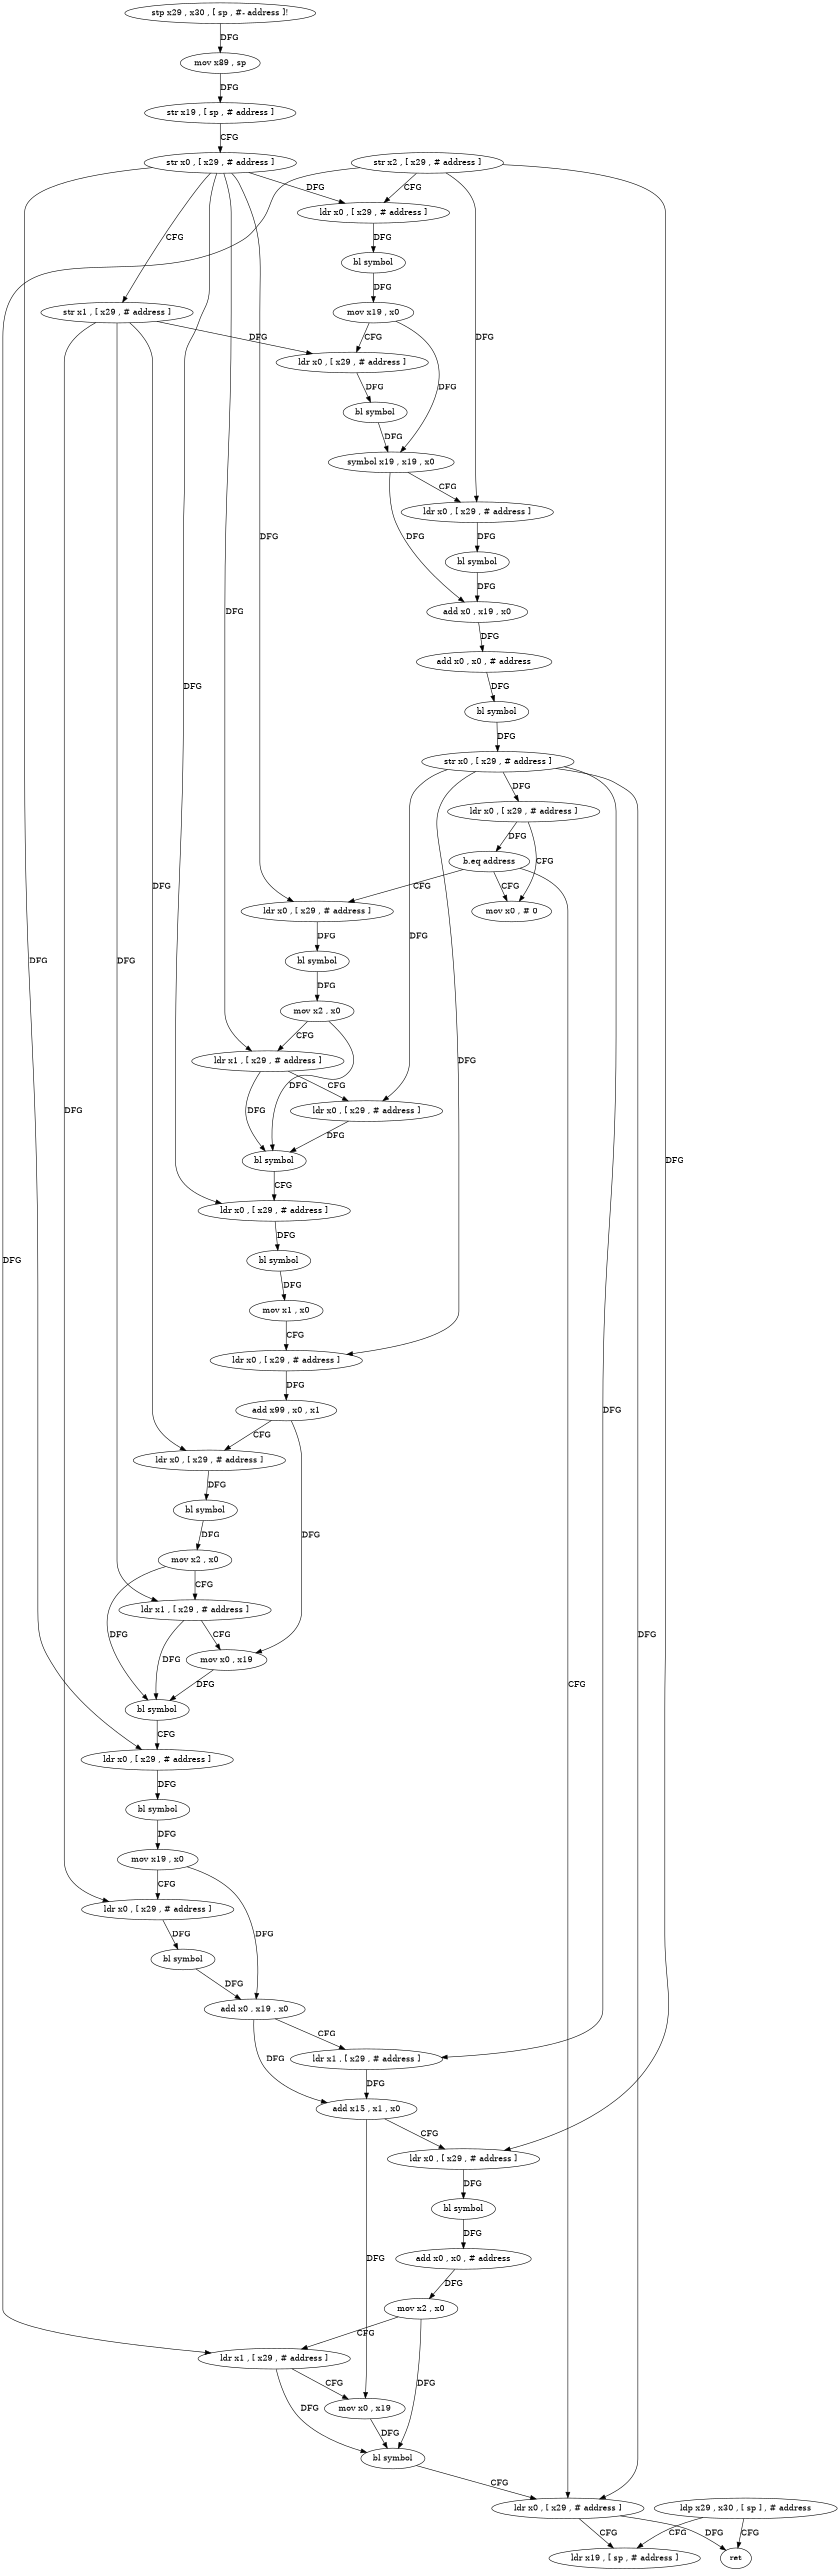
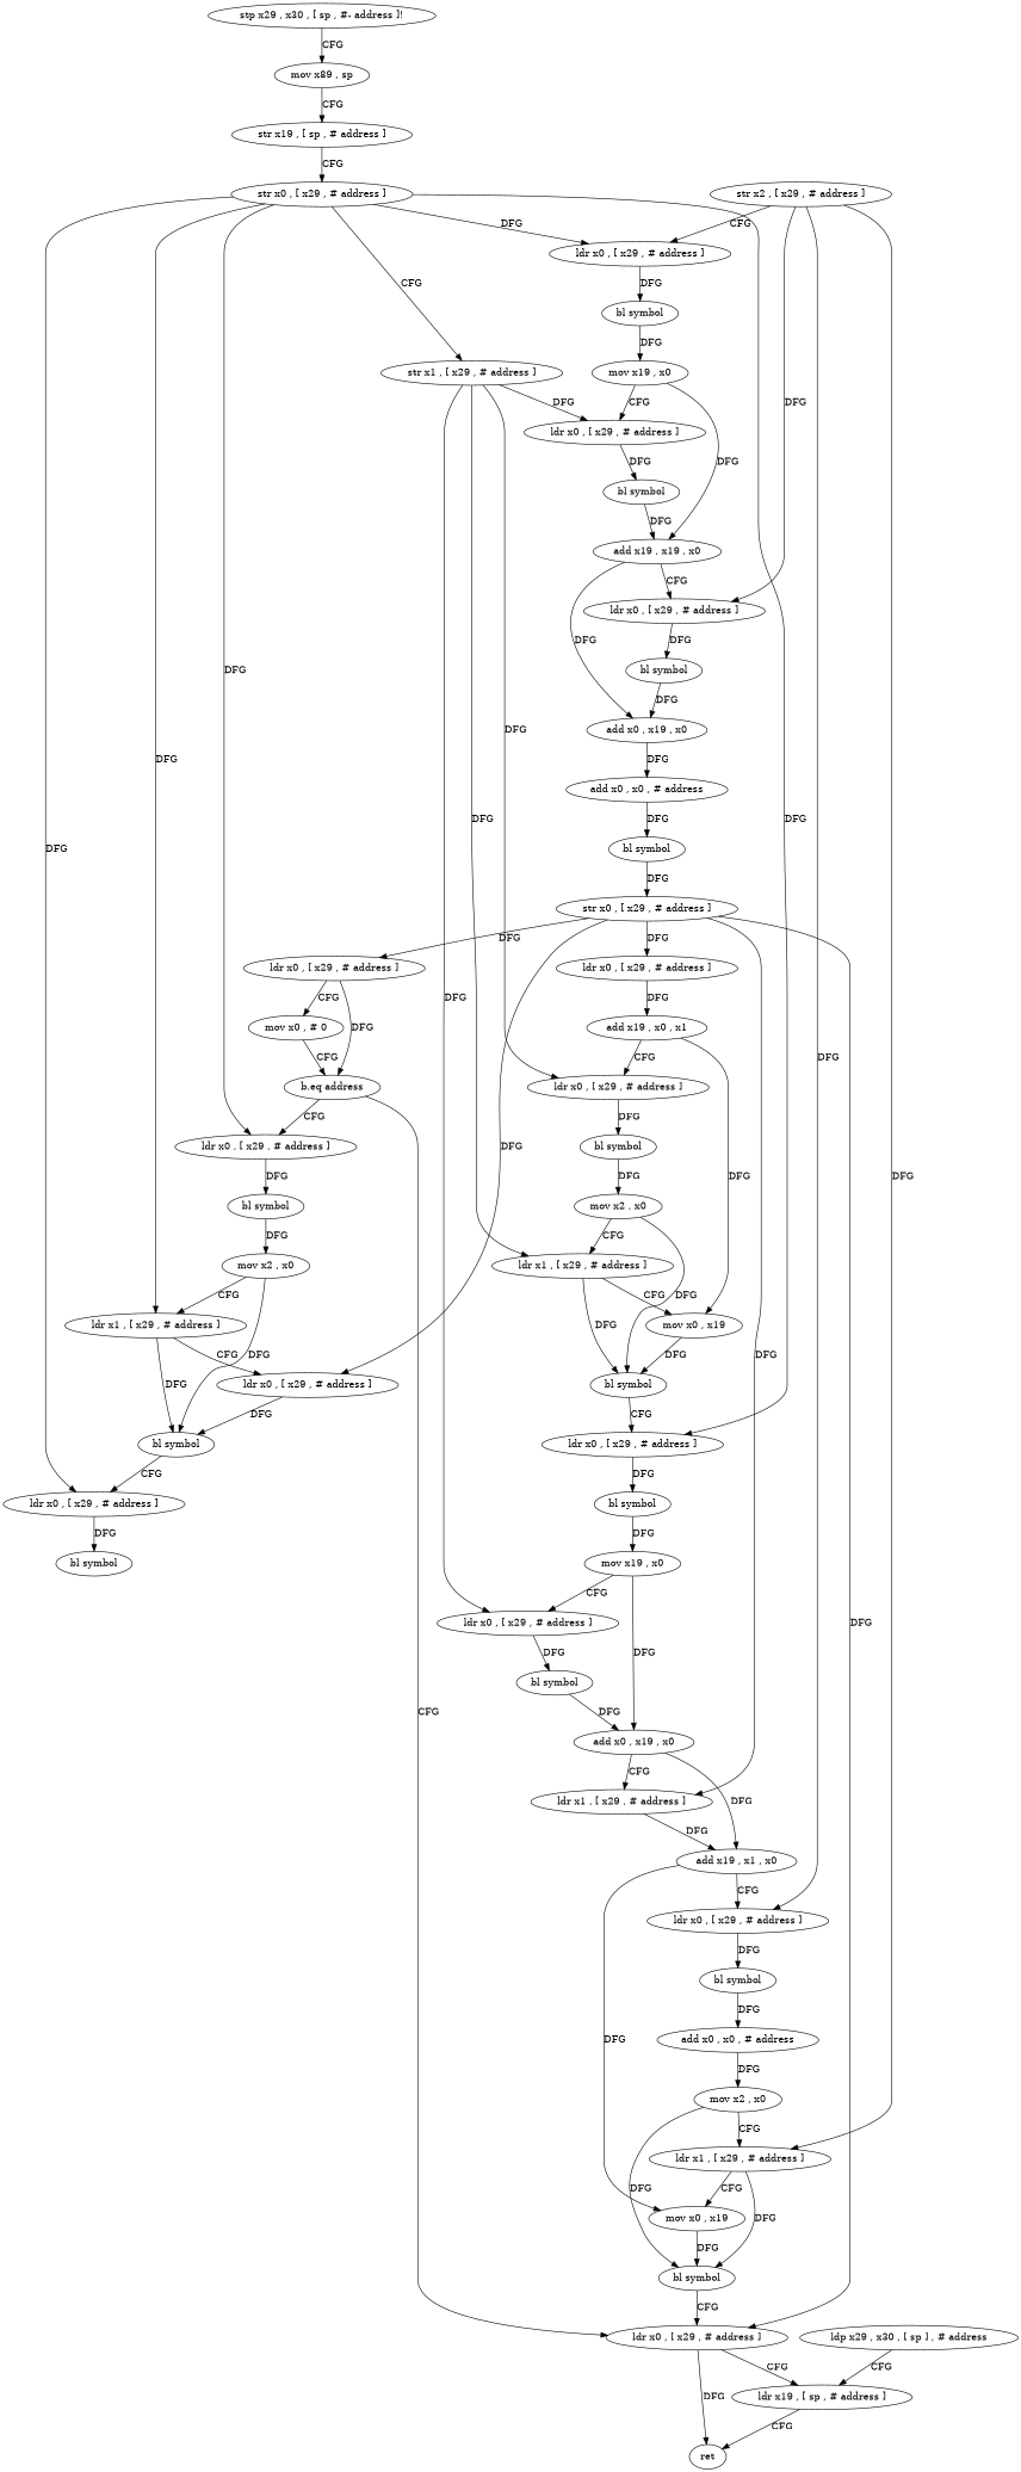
  digraph {
    n1 [label="stp x29 , x30 , [ sp , #- address ]!"]
    n2 [label="mov x89 , sp"]
    n3 [label="str x19 , [ sp , # address ]"]
    n4 [label="str x0 , [ x29 , # address ]"]
    n5 [label="str x1 , [ x29 , # address ]"]
    n6 [label="ldr x0 , [ x29 , # address ]"]
    n7 [label="ldr x0 , [ x29 , # address ]"]
    n8 [label="ldr x1 , [ x29 , # address ]"]
    n9 [label="ldr x0 , [ x29 , # address ]"]
    n10 [label="ldr x0 , [ x29 , # address ]"]
    n11 [label="ldr x0 , [ x29 , # address ]"]
    n12 [label="ldr x0 , [ x29 , # address ]"]
    n13 [label="ldr x1 , [ x29 , # address ]"]
    n14 [label="ldr x0 , [ x29 , # address ]"]
    n15 [label="bl symbol"]
    n16 [label="bl symbol"]
    n17 [label="ldr x0 , [ x29 , # address ]"]
    n18 [label="bl symbol"]
    n19 [label="bl symbol"]
    n20 [label="bl symbol"]
    n21 [label="str x2 , [ x29 , # address ]"]
    n22 [label="ldr x0 , [ x29 , # address ]"]
    n23 [label="ldr x0 , [ x29 , # address ]"]
    n24 [label="ldr x1 , [ x29 , # address ]"]
    n25 [label="bl symbol"]
    n26 [label="bl symbol"]
    n27 [label="mov x0 , x19"]
    n28 [label="bl symbol"]
    n29 [label="bl symbol"]
    n30 [label="bl symbol"]
    n31 [label="bl symbol"]
    n32 [label="mov x0 , x19"]
    n33 [label="bl symbol"]
    n34 [label="mov x19 , x0"]
-   n35 [label="symbol x19 , x19 , x0"]
+   n35 [label="add x19 , x19 , x0"]
    n36 [label="add x0 , x19 , x0"]
    n37 [label="add x0 , x0 , # address"]
    n38 [label="bl symbol"]
    n39 [label="str x0 , [ x29 , # address ]"]
    n40 [label="ldr x0 , [ x29 , # address ]"]
    n41 [label="ldr x0 , [ x29 , # address ]"]
    n42 [label="ldr x0 , [ x29 , # address ]"]
    n43 [label="ldr x1 , [ x29 , # address ]"]
    n44 [label="mov x0 , # 0"]
    n45 [label="b.eq address"]
    n46 [label="ldr x19 , [ sp , # address ]"]
    n47 [label=ret]
-   n48 [label="add x99 , x0 , x1"]
-   n49 [label="add x15 , x1 , x0"]
+   n48 [label="add x19 , x0 , x1"]
+   n49 [label="add x19 , x1 , x0"]
    n50 [label="mov x2 , x0"]
    n51 [label="ldp x29 , x30 , [ sp ] , # address"]
-   n52 [label="mov x1 , x0"]
    n53 [label="mov x2 , x0"]
    n54 [label="mov x19 , x0"]
    n55 [label="add x0 , x19 , x0"]
    n56 [label="add x0 , x0 , # address"]
    n57 [label="mov x2 , x0"]
-   n1 -> n2 [label=DFG]
-   n2 -> n3 [label=DFG]
+   n1 -> n2 [label=CFG]
+   n2 -> n3 [label=CFG]
    n3 -> n4 [label=CFG]
    n4 -> n5 [label=CFG]
    n4 -> n6 [label=DFG]
    n4 -> n7 [label=DFG]
    n4 -> n8 [label=DFG]
    n4 -> n9 [label=DFG]
    n4 -> n10 [label=DFG]
    n5 -> n11 [label=DFG]
    n5 -> n12 [label=DFG]
    n5 -> n13 [label=DFG]
    n5 -> n14 [label=DFG]
    n6 -> n15 [label=DFG]
    n7 -> n16 [label=DFG]
    n8 -> n17 [label=CFG]
    n8 -> n18 [label=DFG]
    n9 -> n19 [label=DFG]
    n10 -> n20 [label=DFG]
    n11 -> n25 [label=DFG]
    n12 -> n26 [label=DFG]
    n13 -> n27 [label=CFG]
    n13 -> n28 [label=DFG]
    n14 -> n29 [label=DFG]
    n15 -> n34 [label=DFG]
    n16 -> n50 [label=DFG]
    n17 -> n18 [label=DFG]
    n18 -> n9 [label=CFG]
-   n19 -> n52 [label=DFG]
    n20 -> n54 [label=DFG]
    n21 -> n6 [label=CFG]
    n21 -> n22 [label=DFG]
    n21 -> n23 [label=DFG]
    n21 -> n24 [label=DFG]
    n22 -> n30 [label=DFG]
    n23 -> n31 [label=DFG]
    n24 -> n32 [label=CFG]
    n24 -> n33 [label=DFG]
    n25 -> n35 [label=DFG]
    n26 -> n53 [label=DFG]
    n27 -> n28 [label=DFG]
    n28 -> n10 [label=CFG]
    n29 -> n55 [label=DFG]
    n30 -> n36 [label=DFG]
    n31 -> n56 [label=DFG]
    n32 -> n33 [label=DFG]
    n33 -> n41 [label=CFG]
    n34 -> n11 [label=CFG]
    n34 -> n35 [label=DFG]
    n35 -> n22 [label=CFG]
    n35 -> n36 [label=DFG]
    n36 -> n37 [label=DFG]
    n37 -> n38 [label=DFG]
    n38 -> n39 [label=DFG]
    n39 -> n17 [label=DFG]
    n39 -> n40 [label=DFG]
    n39 -> n41 [label=DFG]
    n39 -> n42 [label=DFG]
    n39 -> n43 [label=DFG]
    n40 -> n44 [label=CFG]
    n40 -> n45 [label=DFG]
    n41 -> n46 [label=CFG]
    n41 -> n47 [label=DFG]
    n42 -> n48 [label=DFG]
    n43 -> n49 [label=DFG]
-   n45 -> n44 [label=CFG]
+   n44 -> n45 [label=CFG]
    n45 -> n7 [label=CFG]
    n45 -> n41 [label=CFG]
    n48 -> n12 [label=CFG]
    n48 -> n27 [label=DFG]
    n49 -> n23 [label=CFG]
    n49 -> n32 [label=DFG]
    n50 -> n8 [label=CFG]
    n50 -> n18 [label=DFG]
    n51 -> n46 [label=CFG]
-   n51 -> n47 [label=CFG]
-   n52 -> n42 [label=CFG]
+   n46 -> n47 [label=CFG]
    n53 -> n13 [label=CFG]
    n53 -> n28 [label=DFG]
    n54 -> n14 [label=CFG]
    n54 -> n55 [label=DFG]
    n55 -> n43 [label=CFG]
    n55 -> n49 [label=DFG]
    n56 -> n57 [label=DFG]
    n57 -> n24 [label=CFG]
    n57 -> n33 [label=DFG]
  }
